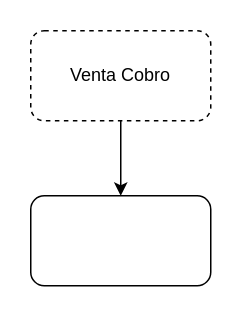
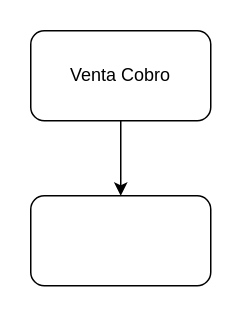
  <mxCell id="0" />
  <mxCell id="1" parent="0" />
  <mxCell id="2" style="edgeStyle=orthogonalEdgeStyle;rounded=0;orthogonalLoop=1;jettySize=auto;html=1;exitX=0.5;exitY=1;exitDx=0;exitDy=0;entryX=0.5;entryY=0;entryDx=0;entryDy=0;" edge="1" parent="1" source="3" target="4"><mxGeometry relative="1" as="geometry" /></mxCell>
- <mxCell id="3" value="Venta Cobro" style="rounded=1;whiteSpace=wrap;html=1;dashed=1;" vertex="1" parent="1"><mxGeometry x="20" y="20" width="120" height="60" as="geometry" /></mxCell>
+ <mxCell id="3" value="Venta Cobro" style="rounded=1;whiteSpace=wrap;html=1;" vertex="1" parent="1"><mxGeometry x="20" y="20" width="120" height="60" as="geometry" /></mxCell>
  <mxCell id="4" value="" style="rounded=1;whiteSpace=wrap;html=1;" vertex="1" parent="1"><mxGeometry x="20" y="130" width="120" height="60" as="geometry" /></mxCell>
